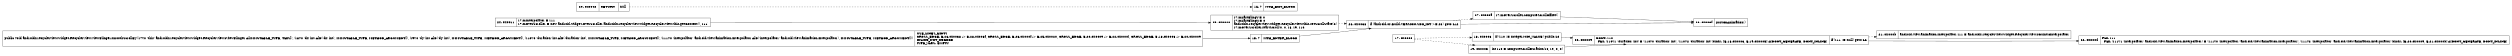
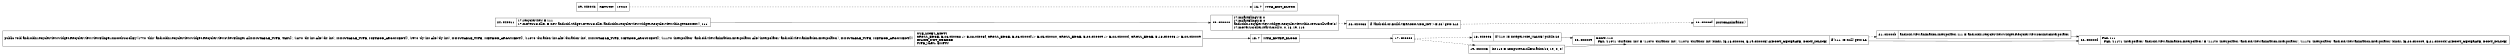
  digraph {
    rankdir=LR
    node [shape=record]
    n1 [label="{15\:\ ?|MTH_ENTER_BLOCK\l}"]
    n2 [label="{17\:\ 0x0000}"]
    n3 [label="{18\:\ 0x0003|if (r10 != Integer.MIN_VALUE) public L4\l}"]
    n4 [label="{19\:\ 0x0005|int r10 = computeScrollDuration(r8, r9, 0, 0)\l}"]
    n5 [label="{20\:\ 0x0009|DONT: r10 \l  PHI: (r10v1 'duration' int) = (r10v0 'duration' int), (r10v2 'duration' int) binds: [B:18:0x0003, B:19:0x0005] A[DONT_GENERATE, DONT_INLINE]\l|if (r11 != null) goto L6\l}"]
    n6 [label="{21\:\ 0x000b|android.view.animation.Interpolator r11 = androidx.recyclerview.widget.RecyclerView.sQuinticInterpolator\l}"]
    n7 [label="{22\:\ 0x000d|PHI: r11 \l  PHI: (r11v1 'interpolator' android.view.animation.Interpolator) = (r11v0 'interpolator' android.view.animation.Interpolator), (r11v2 'interpolator' android.view.animation.Interpolator) binds: [B:20:0x0009, B:21:0x000b] A[DONT_GENERATE, DONT_INLINE]\l}"]
-   n8 [label="{24\:\ 0x0011|r7.mInterpolator = r11\lr7.mOverScroller = new android.widget.OverScroller(androidx.recyclerview.widget.RecyclerView.this.getContext(), r11)\l}"]
+   n8 [label="{24\:\ 0x0011|r7.recyclerview = r11\lr7.mOverScroller = new android.widget.OverScroller(androidx.recyclerview.widget.RecyclerView.this.getContext(), r11)\l}"]
    n9 [label="{25\:\ 0x0020|r7.mLastFlingY = 0\lr7.mLastFlingX = 0\landroidx.recyclerview.widget.RecyclerView.this.setScrollState(2)\lr7.mOverScroller.startScroll(0, 0, r8, r9, r10)\l}"]
    n10 [label="{26\:\ 0x0038|if (android.os.Build.VERSION.SDK_INT \>= 23) goto L12\l}"]
-   n11 [label="{27\:\ 0x003a|r7.mOverScroller.computeScrollOffset()\l}"]
    n12 [label="{28\:\ 0x003f|postOnAnimation()\l}"]
-   n13 [label="{29\:\ 0x0042|RETURN\l|null\l}"]
+   n13 [label="{29\:\ 0x0042|RETURN\l|return\l}"]
    n14 [label="{16\:\ ?|MTH_EXIT_BLOCK\l}"]
    n15 [label="{public void androidx.recyclerview.widget.RecyclerView.ViewFlinger.smoothScrollBy((r7v0 'this' androidx.recyclerview.widget.RecyclerView$ViewFlinger A[IMMUTABLE_TYPE, THIS]), (r8v0 'dx' int A[D('dx' int), IMMUTABLE_TYPE, METHOD_ARGUMENT]), (r9v0 'dy' int A[D('dy' int), IMMUTABLE_TYPE, METHOD_ARGUMENT]), (r10v0 'duration' int A[D('duration' int), IMMUTABLE_TYPE, METHOD_ARGUMENT]), (r11v0 'interpolator' android.view.animation.Interpolator A[D('interpolator' android.view.animation.Interpolator), IMMUTABLE_TYPE, METHOD_ARGUMENT]))  | USE_LINES_HINTS\lCROSS_EDGE: B:26:0x0038 \-\> B:28:0x003f, CROSS_EDGE: B:23:0x000f \-\> B:25:0x0020, CROSS_EDGE: B:20:0x0009 \-\> B:22:0x000d, CROSS_EDGE: B:18:0x0003 \-\> B:20:0x0009\lINLINE_NOT_NEEDED\lTYPE_VARS: EMPTY\l}"]
-   n1 -> n10
+   n1 -> n2
    n2 -> n3 [style=dashed]
    n2 -> n4 [style=dashed]
    n3 -> n5
    n4 -> n5
    n5 -> n6 [style=dashed]
    n5 -> n7
+   n6 -> n7
    n8 -> n9
    n9 -> n10 [style=dashed]
-   n10 -> n11 [style=dashed]
-   n10 -> n12
-   n11 -> n12
+   n10 -> n12 [style=dashed]
    n13 -> n14 [style=dashed]
    n15 -> n1
  }
